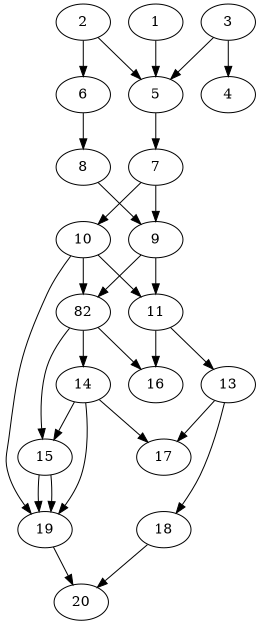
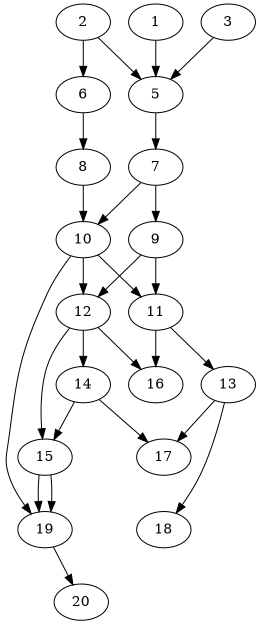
  digraph {
    node [alpha=0.04]
    1 [expect_size=14168064]
    5 [alpha=0.17 expect_size=24331264]
    7 [alpha=0.06 expect_size=31184896]
    9 [alpha=0.20 expect_size=42089472]
    10 [alpha=0.10 expect_size=6618112]
    8 [alpha=0.15 expect_size=21855232]
    2 [alpha=0.05 expect_size=45389824]
    6 [alpha=0.19 expect_size=12833792]
    3 [alpha=0.15 expect_size=12911616]
-   4 [alpha=0.05 expect_size=20381696]
    11 [expect_size=38524928]
-   12 [alpha=0.02 expect_size=46955520 label=82]
+   12 [alpha=0.02 expect_size=46955520]
    19 [alpha=0.03 expect_size=6456320]
    13 [alpha=0.02 expect_size=11583488]
    16 [alpha=0.00 expect_size=52201472]
    15 [alpha=0.19 expect_size=11366400]
    14 [alpha=0.11 expect_size=47794176]
    17 [alpha=0.08 expect_size=50835456]
    18 [expect_size=17181696]
    20 [alpha=0.15 expect_size=5700608]
    1 -> 5
    5 -> 7
    7 -> 9
    7 -> 10
    9 -> 11
    9 -> 12
    10 -> 11
    10 -> 12
    10 -> 19
-   8 -> 9
+   8 -> 10
    2 -> 5
    2 -> 6
    6 -> 8
    3 -> 5
-   3 -> 4
    11 -> 13
    11 -> 16
    12 -> 16
    12 -> 15
    12 -> 14
    19 -> 20
    13 -> 17
    13 -> 18
    15 -> 19
    15 -> 19
-   14 -> 19
    14 -> 15
    14 -> 17
-   18 -> 20
  }
